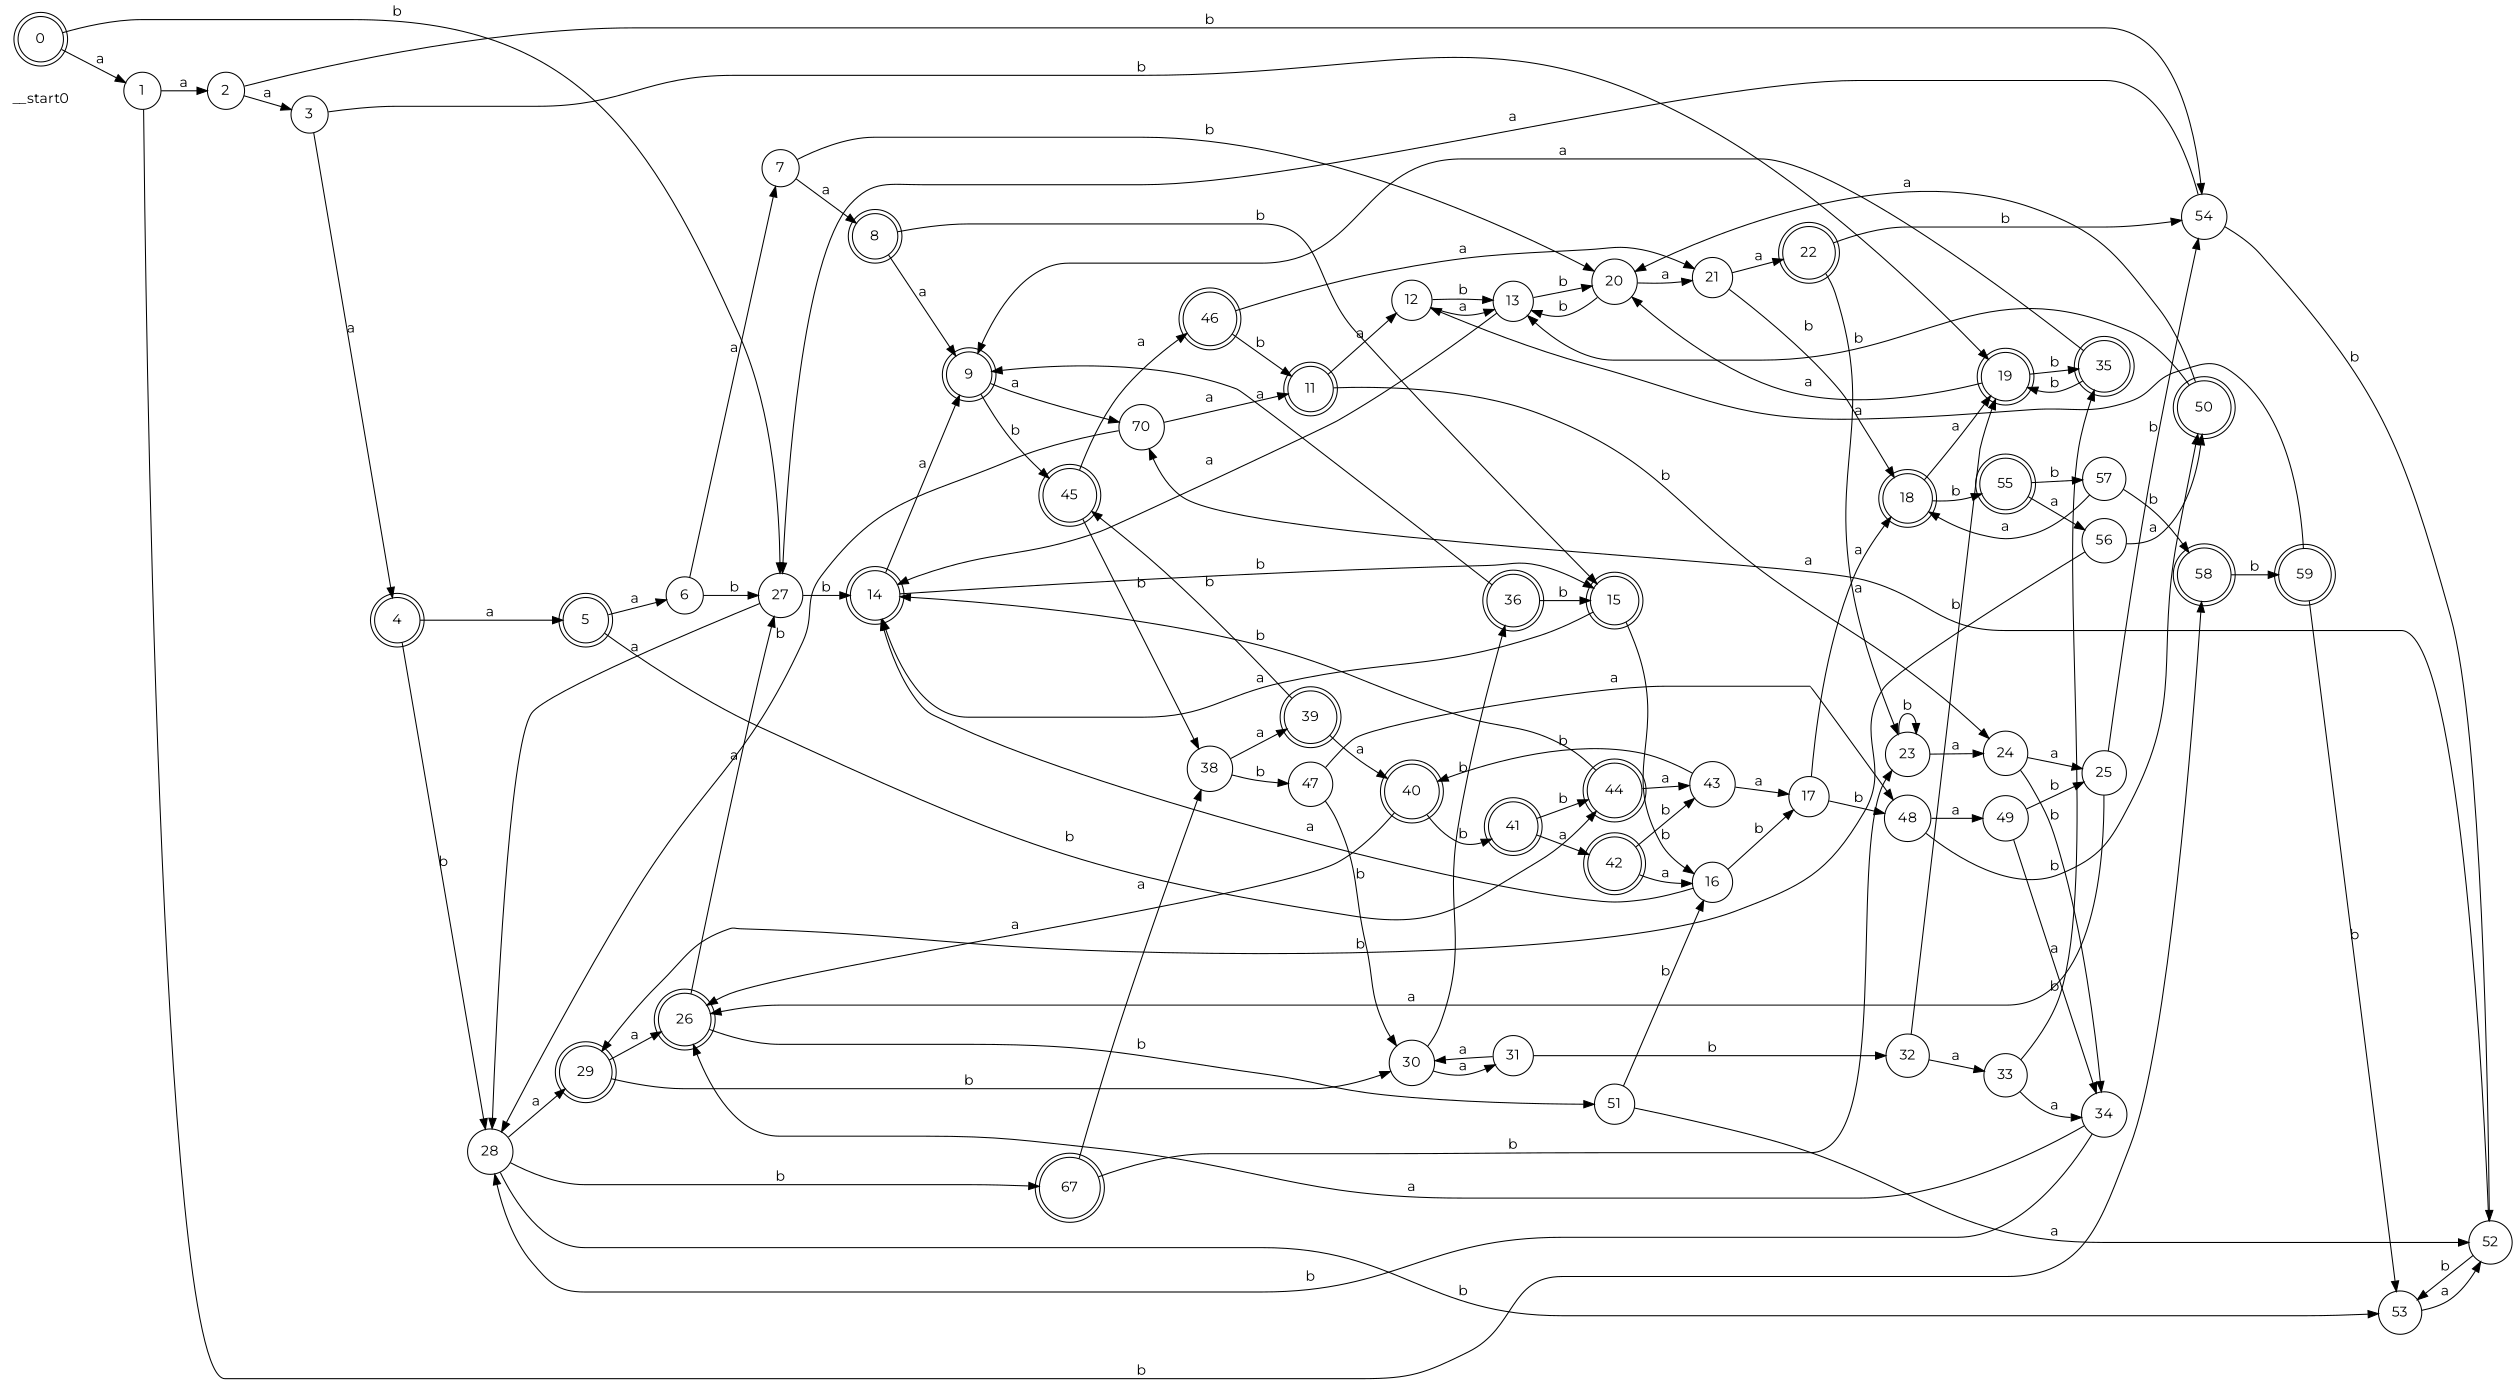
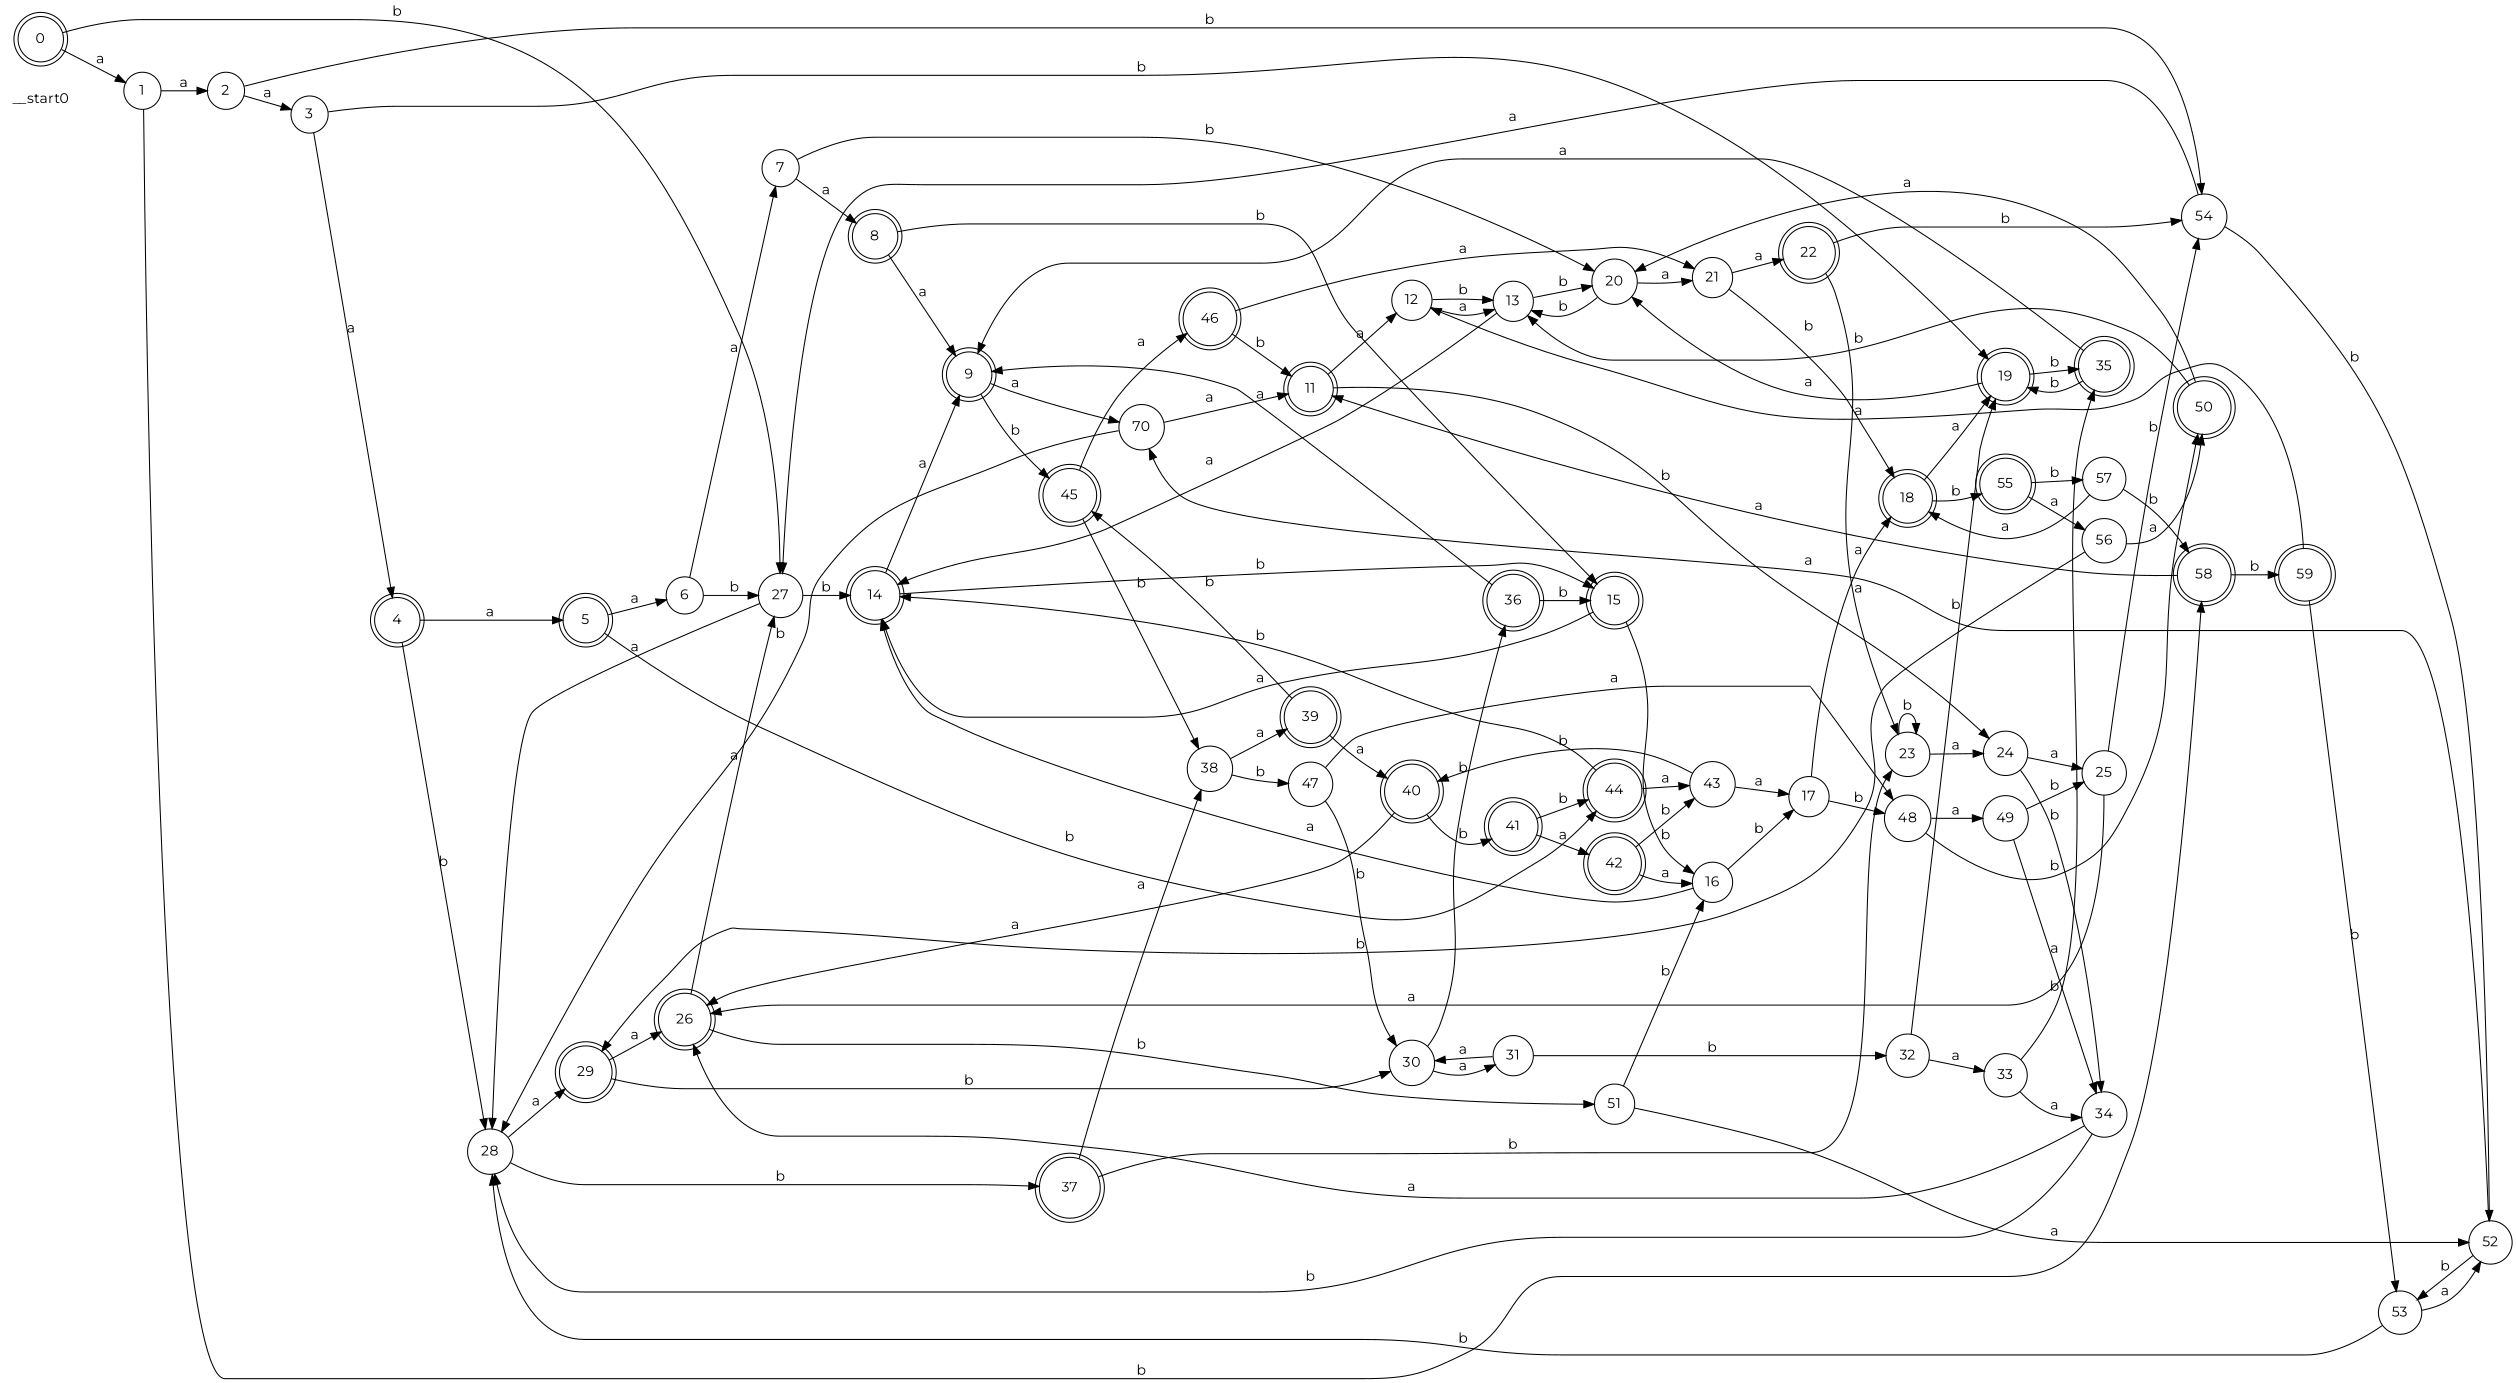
  digraph {
    fontname=Montserrat
    rankdir=LR
    node [fontname=Montserrat shape=circle color=black fillcolor=white style=filled]
    edge [fontname=Montserrat]
    __start0 [shape=none color="" fillcolor="" style=""]
    n2 [label=0 shape=doublecircle style="rounded,filled"]
    n3 [label=1]
    n4 [label=27]
    n5 [label=2]
    n6 [label=58 shape=doublecircle style="rounded,filled"]
    n7 [label=28]
    n8 [label=14 shape=doublecircle style="rounded,filled"]
    n9 [label=3]
    n10 [label=54]
    n11 [label=11 shape=doublecircle style="rounded,filled"]
    n12 [label=59 shape=doublecircle style="rounded,filled"]
    n13 [label=4 shape=doublecircle style="rounded,filled"]
    n14 [label=19 shape=doublecircle style="rounded,filled"]
    n15 [label=52]
    n16 [label=5 shape=doublecircle style="rounded,filled"]
    n17 [label=20]
    n18 [label=35 shape=doublecircle style="rounded,filled"]
    n19 [label=6]
    n20 [label=44 shape=doublecircle style="rounded,filled"]
    n21 [label=29 shape=doublecircle style="rounded,filled"]
-   n22 [label=67 shape=doublecircle style="rounded,filled"]
+   n22 [label=37 shape=doublecircle style="rounded,filled"]
    n23 [label=7]
    n24 [label=43]
    n25 [label=8 shape=doublecircle style="rounded,filled"]
    n26 [label=9 shape=doublecircle style="rounded,filled"]
    n27 [label=15 shape=doublecircle style="rounded,filled"]
    n28 [label=13]
    n29 [label=21]
    n30 [label=70]
    n31 [label=45 shape=doublecircle style="rounded,filled"]
    n32 [label=16]
    n33 [label=38]
    n34 [label=46 shape=doublecircle style="rounded,filled"]
    n35 [label=12]
    n36 [label=24]
    n37 [label=25]
    n38 [label=34]
    n39 [label=17]
    n40 [label=18 shape=doublecircle style="rounded,filled"]
    n41 [label=48]
    n42 [label=55 shape=doublecircle style="rounded,filled"]
    n43 [label=49]
    n44 [label=50 shape=doublecircle style="rounded,filled"]
    n45 [label=56]
    n46 [label=57]
    n47 [label=22 shape=doublecircle style="rounded,filled"]
    n48 [label=23]
    n49 [label=26 shape=doublecircle style="rounded,filled"]
    n50 [label=51]
    n51 [label=30]
    n52 [label=31]
    n53 [label=36 shape=doublecircle style="rounded,filled"]
    n54 [label=32]
    n55 [label=33]
    n56 [label=39 shape=doublecircle style="rounded,filled"]
    n57 [label=47]
    n58 [label=40 shape=doublecircle style="rounded,filled"]
    n59 [label=41 shape=doublecircle style="rounded,filled"]
    n60 [label=42 shape=doublecircle style="rounded,filled"]
    n61 [label=53]
    n2 -> n3 [label=a]
    n2 -> n4 [label=b]
    n3 -> n5 [label=a]
    n3 -> n6 [label=b]
    n4 -> n7 [label=a]
    n4 -> n8 [label=b]
    n5 -> n9 [label=a]
    n5 -> n10 [label=b]
+   n6 -> n11 [label=a]
    n6 -> n12 [label=b]
    n7 -> n21 [label=a]
    n7 -> n22 [label=b]
    n8 -> n26 [label=a]
    n8 -> n27 [label=b]
    n9 -> n13 [label=a]
    n9 -> n14 [label=b]
    n10 -> n4 [label=a]
    n10 -> n15 [label=b]
    n11 -> n35 [label=a]
    n11 -> n36 [label=b]
    n12 -> n35 [label=a]
    n12 -> n61 [label=b]
    n13 -> n7 [label=b]
    n13 -> n16 [label=a]
    n14 -> n17 [label=a]
    n14 -> n18 [label=b]
    n15 -> n30 [label=a]
    n15 -> n61 [label=b]
    n16 -> n19 [label=a]
    n16 -> n20 [label=b]
    n17 -> n28 [label=b]
    n17 -> n29 [label=a]
    n18 -> n14 [label=b]
    n18 -> n26 [label=a]
    n19 -> n4 [label=b]
    n19 -> n23 [label=a]
    n20 -> n8 [label=b]
    n20 -> n24 [label=a]
    n21 -> n49 [label=a]
    n21 -> n51 [label=b]
    n22 -> n33 [label=a]
    n22 -> n48 [label=b]
    n23 -> n17 [label=b]
    n23 -> n25 [label=a]
    n24 -> n39 [label=a]
    n24 -> n58 [label=b]
    n25 -> n26 [label=a]
    n25 -> n27 [label=b]
    n26 -> n30 [label=a]
    n26 -> n31 [label=b]
    n27 -> n8 [label=a]
    n27 -> n32 [label=b]
    n28 -> n8 [label=a]
    n28 -> n17 [label=b]
    n29 -> n40 [label=b]
    n29 -> n47 [label=a]
    n30 -> n7 [label=b]
    n30 -> n11 [label=a]
    n31 -> n33 [label=b]
    n31 -> n34 [label=a]
    n32 -> n8 [label=a]
    n32 -> n39 [label=b]
    n33 -> n56 [label=a]
    n33 -> n57 [label=b]
    n34 -> n11 [label=b]
    n34 -> n29 [label=a]
    n35 -> n28 [label=a]
    n35 -> n28 [label=b]
    n36 -> n37 [label=a]
    n36 -> n38 [label=b]
    n37 -> n10 [label=b]
    n37 -> n49 [label=a]
    n38 -> n7 [label=b]
    n38 -> n49 [label=a]
    n39 -> n40 [label=a]
    n39 -> n41 [label=b]
    n40 -> n14 [label=a]
    n40 -> n42 [label=b]
    n41 -> n43 [label=a]
    n41 -> n44 [label=b]
    n42 -> n45 [label=a]
    n42 -> n46 [label=b]
    n43 -> n37 [label=b]
    n43 -> n38 [label=a]
    n44 -> n17 [label=a]
    n44 -> n28 [label=b]
    n45 -> n21 [label=b]
    n45 -> n44 [label=a]
    n46 -> n6 [label=b]
    n46 -> n40 [label=a]
    n47 -> n10 [label=b]
    n47 -> n48 [label=a]
    n48 -> n36 [label=a]
    n48 -> n48 [label=b]
    n49 -> n4 [label=a]
    n49 -> n50 [label=b]
    n50 -> n15 [label=a]
    n50 -> n32 [label=b]
    n51 -> n52 [label=a]
    n51 -> n53 [label=b]
    n52 -> n51 [label=a]
    n52 -> n54 [label=b]
    n53 -> n26 [label=a]
    n53 -> n27 [label=b]
    n54 -> n14 [label=b]
    n54 -> n55 [label=a]
    n55 -> n18 [label=b]
    n55 -> n38 [label=a]
    n56 -> n31 [label=b]
    n56 -> n58 [label=a]
    n57 -> n41 [label=a]
    n57 -> n51 [label=b]
    n58 -> n49 [label=a]
    n58 -> n59 [label=b]
    n59 -> n20 [label=b]
    n59 -> n60 [label=a]
    n60 -> n24 [label=b]
    n60 -> n32 [label=a]
-   n7 -> n61 [label=b]
+   n61 -> n7 [label=b]
    n61 -> n15 [label=a]
  }
